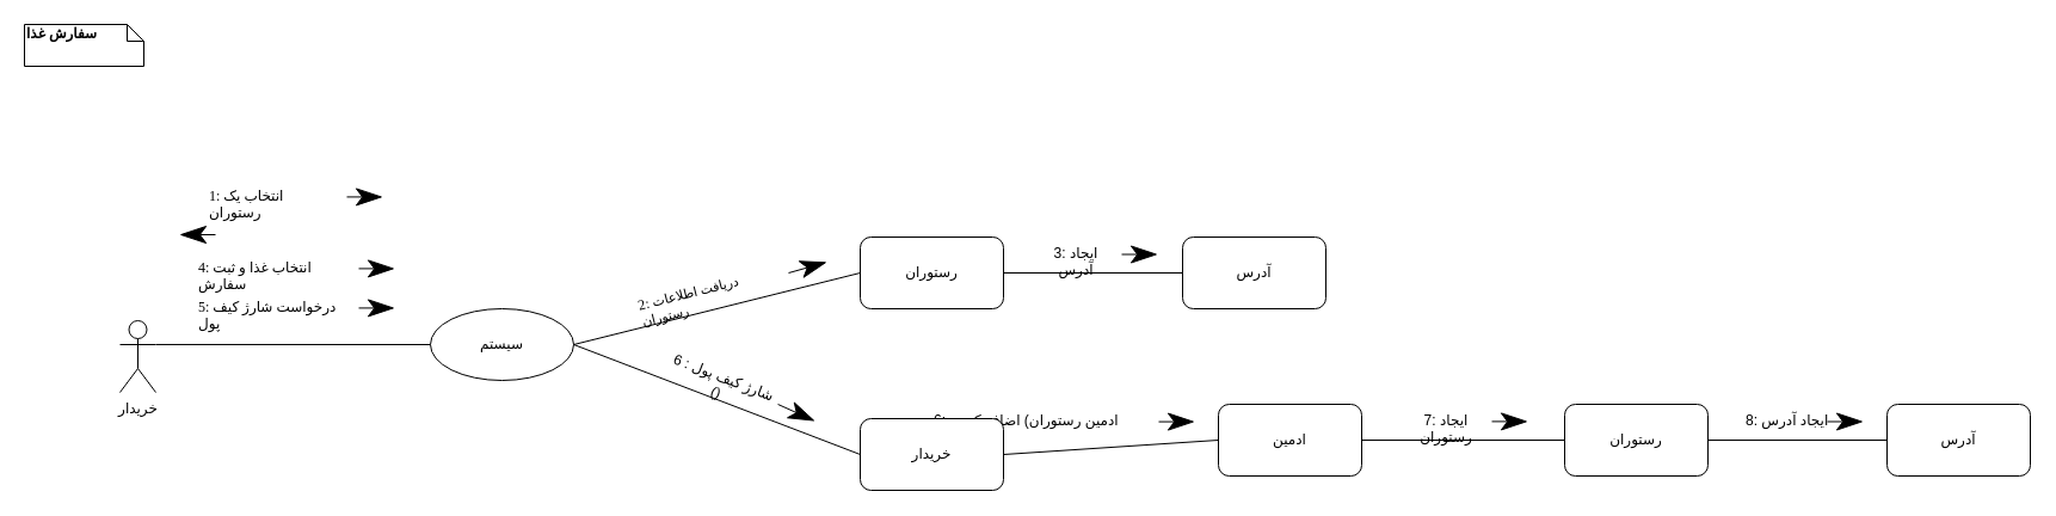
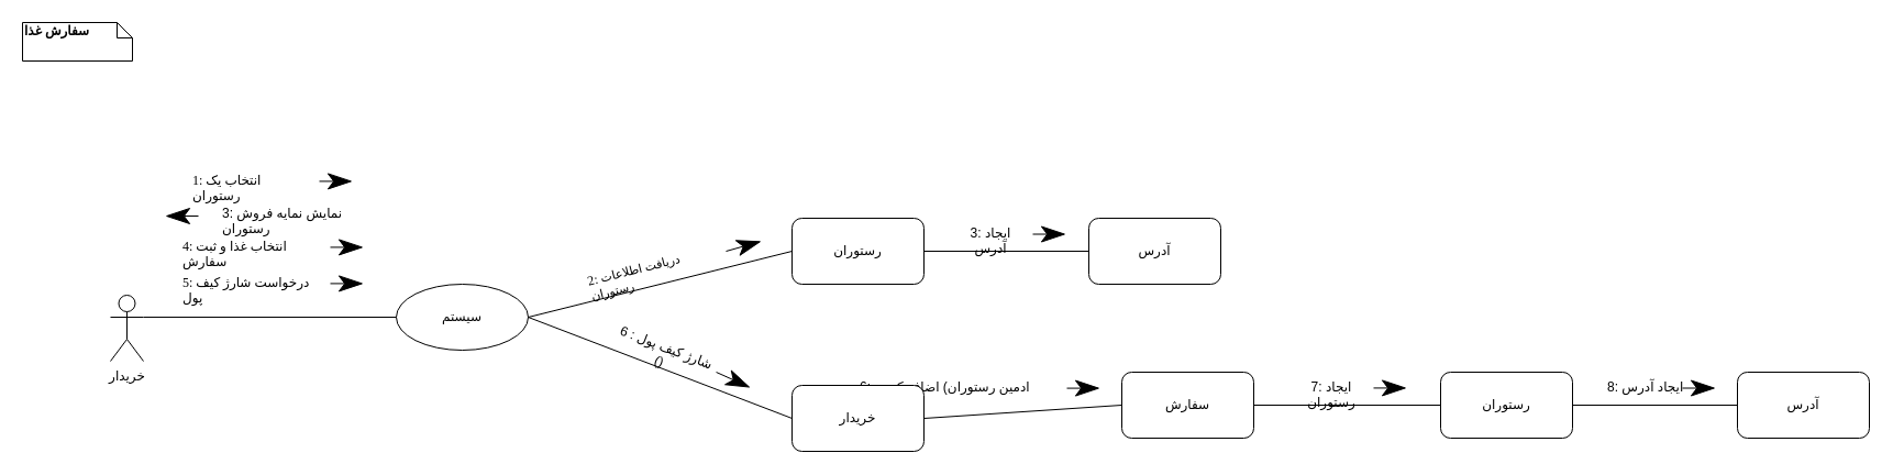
  <mxCell id="0" />
  <mxCell id="1" parent="0" />
  <mxCell id="2" value="&lt;b&gt;سفارش غذا&amp;nbsp;&lt;/b&gt;" style="shape=note;whiteSpace=wrap;html=1;size=14;verticalAlign=top;align=left;spacingTop=-6;rounded=0;shadow=0;comic=0;labelBackgroundColor=none;strokeWidth=1;fontFamily=Verdana;fontSize=12" vertex="1" parent="1"><mxGeometry x="20" y="20" width="100" height="35" as="geometry" /></mxCell>
  <mxCell id="3" value="خریدار" style="shape=umlActor;verticalLabelPosition=bottom;verticalAlign=top;html=1;outlineConnect=0;" vertex="1" parent="1"><mxGeometry x="100" y="268" width="30" height="60" as="geometry" /></mxCell>
  <mxCell id="4" value="سیستم" style="ellipse;whiteSpace=wrap;html=1;" vertex="1" parent="1"><mxGeometry x="360" y="258" width="120" height="60" as="geometry" /></mxCell>
- <mxCell id="5" value="ادمین" style="rounded=1;whiteSpace=wrap;html=1;" vertex="1" parent="1"><mxGeometry x="1020" y="338" width="120" height="60" as="geometry" /></mxCell>
+ <mxCell id="5" value="سفارش" style="rounded=1;whiteSpace=wrap;html=1;" vertex="1" parent="1"><mxGeometry x="1020" y="338" width="120" height="60" as="geometry" /></mxCell>
  <mxCell id="6" value="رستوران" style="rounded=1;whiteSpace=wrap;html=1;" vertex="1" parent="1"><mxGeometry x="720" y="198" width="120" height="60" as="geometry" /></mxCell>
  <mxCell id="7" value="رستوران" style="rounded=1;whiteSpace=wrap;html=1;" vertex="1" parent="1"><mxGeometry x="1310" y="338" width="120" height="60" as="geometry" /></mxCell>
  <mxCell id="8" value="" style="endArrow=classicThin;html=1;strokeWidth=1;endSize=20;entryX=0;entryY=0.5;entryDx=0;entryDy=0;" edge="1" parent="1"><mxGeometry width="100" relative="1" as="geometry"><mxPoint x="290" y="164.41" as="sourcePoint" /><mxPoint x="320" y="164.41" as="targetPoint" /><Array as="points" /></mxGeometry></mxCell>
  <mxCell id="9" value="&lt;span style=&quot;font-family: &amp;#34;verdana&amp;#34; ; text-align: center&quot;&gt;1: انتخاب یک رستوران&lt;/span&gt;" style="text;whiteSpace=wrap;html=1;" vertex="1" parent="1"><mxGeometry x="172.5" y="150" width="109" height="30" as="geometry" /></mxCell>
  <mxCell id="10" value="&lt;span style=&quot;color: rgba(0 , 0 , 0 , 0) ; font-family: monospace ; font-size: 0px ; background-color: rgb(248 , 249 , 250)&quot;&gt;%3CmxGraphModel%3E%3Croot%3E%3CmxCell%20id%3D%220%22%2F%3E%3CmxCell%20id%3D%221%22%20parent%3D%220%22%2F%3E%3CmxCell%20id%3D%222%22%20value%3D%22%22%20style%3D%22endArrow%3Dnone%3Bhtml%3D1%3BexitX%3D1%3BexitY%3D0.5%3BexitDx%3D0%3BexitDy%3D0%3BentryX%3D0%3BentryY%3D0.5%3BentryDx%3D0%3BentryDy%3D0%3B%22%20edge%3D%221%22%20parent%3D%221%22%3E%3CmxGeometry%20width%3D%2250%22%20height%3D%2250%22%20relative%3D%221%22%20as%3D%22geometry%22%3E%3CmxPoint%20x%3D%22434.0%22%20y%3D%22240%22%20as%3D%22sourcePoint%22%2F%3E%3CmxPoint%20x%3D%22684.0%22%20y%3D%22240%22%20as%3D%22targetPoint%22%2F%3E%3C%2FmxGeometry%3E%3C%2FmxCell%3E%3C%2Froot%3E%3C%2FmxGraphModel%3E&lt;/span&gt;" style="endArrow=none;html=1;exitX=1;exitY=0.333;exitDx=0;exitDy=0;entryX=0;entryY=0.5;entryDx=0;entryDy=0;exitPerimeter=0;" edge="1" parent="1" source="3" target="4"><mxGeometry width="50" height="50" relative="1" as="geometry"><mxPoint x="104" y="288" as="sourcePoint" /><mxPoint x="364" y="288" as="targetPoint" /></mxGeometry></mxCell>
  <mxCell id="11" value="" style="endArrow=classicThin;html=1;strokeWidth=1;endSize=20;entryX=0;entryY=0.5;entryDx=0;entryDy=0;" edge="1" parent="1"><mxGeometry width="100" relative="1" as="geometry"><mxPoint x="660" y="228" as="sourcePoint" /><mxPoint x="692" y="219" as="targetPoint" /><Array as="points" /></mxGeometry></mxCell>
  <mxCell id="12" value="&lt;span style=&quot;font-family: &amp;#34;verdana&amp;#34; ; text-align: center&quot;&gt;2:&lt;span style=&quot;font-size: 11px ; background-color: rgb(255 , 255 , 255)&quot;&gt;&amp;nbsp;دریافت اطلاعات رستوران&lt;/span&gt;&lt;/span&gt;" style="text;whiteSpace=wrap;html=1;rotation=346;" vertex="1" parent="1"><mxGeometry x="531.23" y="228" width="119.84" height="30" as="geometry" /></mxCell>
  <mxCell id="13" value="&lt;span style=&quot;color: rgba(0 , 0 , 0 , 0) ; font-family: monospace ; font-size: 0px ; background-color: rgb(248 , 249 , 250)&quot;&gt;%3CmxGraphModel%3E%3Croot%3E%3CmxCell%20id%3D%220%22%2F%3E%3CmxCell%20id%3D%221%22%20parent%3D%220%22%2F%3E%3CmxCell%20id%3D%222%22%20value%3D%22%22%20style%3D%22endArrow%3Dnone%3Bhtml%3D1%3BexitX%3D1%3BexitY%3D0.5%3BexitDx%3D0%3BexitDy%3D0%3BentryX%3D0%3BentryY%3D0.5%3BentryDx%3D0%3BentryDy%3D0%3B%22%20edge%3D%221%22%20parent%3D%221%22%3E%3CmxGeometry%20width%3D%2250%22%20height%3D%2250%22%20relative%3D%221%22%20as%3D%22geometry%22%3E%3CmxPoint%20x%3D%22434.0%22%20y%3D%22240%22%20as%3D%22sourcePoint%22%2F%3E%3CmxPoint%20x%3D%22684.0%22%20y%3D%22240%22%20as%3D%22targetPoint%22%2F%3E%3C%2FmxGeometry%3E%3C%2FmxCell%3E%3C%2Froot%3E%3C%2FmxGraphModel%3E&lt;/span&gt;" style="endArrow=none;html=1;exitX=0;exitY=0.5;exitDx=0;exitDy=0;entryX=1;entryY=0.5;entryDx=0;entryDy=0;" edge="1" parent="1" source="6" target="4"><mxGeometry x="-0.058" y="33" width="50" height="50" relative="1" as="geometry"><mxPoint x="800.5" y="169.5" as="sourcePoint" /><mxPoint x="480" y="288" as="targetPoint" /><mxPoint as="offset" /></mxGeometry></mxCell>
  <mxCell id="14" value="" style="endArrow=classicThin;html=1;strokeWidth=1;endSize=20;entryX=0;entryY=0.5;entryDx=0;entryDy=0;" edge="1" parent="1"><mxGeometry width="100" relative="1" as="geometry"><mxPoint x="180" y="196" as="sourcePoint" /><mxPoint x="150" y="196" as="targetPoint" /><Array as="points" /></mxGeometry></mxCell>
+ <mxCell id="15" value="&lt;span style=&quot;text-align: center&quot;&gt;3: نمایش نمایه فروش رستوران&lt;/span&gt;" style="text;whiteSpace=wrap;html=1;" vertex="1" parent="1"><mxGeometry x="200" y="180" width="130" height="30" as="geometry" /></mxCell>
  <mxCell id="16" value="&lt;span style=&quot;color: rgba(0 , 0 , 0 , 0) ; font-family: monospace ; font-size: 0px ; background-color: rgb(248 , 249 , 250)&quot;&gt;%3CmxGraphModel%3E%3Croot%3E%3CmxCell%20id%3D%220%22%2F%3E%3CmxCell%20id%3D%221%22%20parent%3D%220%22%2F%3E%3CmxCell%20id%3D%222%22%20value%3D%22%22%20style%3D%22endArrow%3Dnone%3Bhtml%3D1%3BexitX%3D1%3BexitY%3D0.5%3BexitDx%3D0%3BexitDy%3D0%3BentryX%3D0%3BentryY%3D0.5%3BentryDx%3D0%3BentryDy%3D0%3B%22%20edge%3D%221%22%20parent%3D%221%22%3E%3CmxGeometry%20width%3D%2250%22%20height%3D%2250%22%20relative%3D%221%22%20as%3D%22geometry%22%3E%3CmxPoint%20x%3D%22434.0%22%20y%3D%22240%22%20as%3D%22sourcePoint%22%2F%3E%3CmxPoint%20x%3D%22684.0%22%20y%3D%22240%22%20as%3D%22targetPoint%22%2F%3E%3C%2FmxGeometry%3E%3C%2FmxCell%3E%3C%2Froot%3E%3C%2FmxGraphModel%3E&lt;/span&gt;" style="endArrow=none;html=1;exitX=0;exitY=0.5;exitDx=0;exitDy=0;entryX=1;entryY=0.5;entryDx=0;entryDy=0;" edge="1" parent="1" source="37" target="4"><mxGeometry x="-0.058" y="33" width="50" height="50" relative="1" as="geometry"><mxPoint x="730" y="368" as="sourcePoint" /><mxPoint x="520" y="232" as="targetPoint" /><mxPoint as="offset" /></mxGeometry></mxCell>
  <mxCell id="17" value="&lt;div style=&quot;text-align: center&quot;&gt;&lt;span&gt;&lt;font face=&quot;helvetica&quot;&gt;&amp;nbsp;شارژ کیف پول : 6 ()&lt;/font&gt;&lt;/span&gt;&lt;/div&gt;" style="text;whiteSpace=wrap;html=1;rotation=21;" vertex="1" parent="1"><mxGeometry x="554.73" y="301.25" width="96.34" height="30" as="geometry" /></mxCell>
  <mxCell id="18" value="" style="endArrow=classicThin;html=1;strokeWidth=1;endSize=20;" edge="1" parent="1"><mxGeometry width="100" relative="1" as="geometry"><mxPoint x="651.07" y="338" as="sourcePoint" /><mxPoint x="682.07" y="352" as="targetPoint" /><Array as="points" /></mxGeometry></mxCell>
  <mxCell id="19" value="&lt;span style=&quot;color: rgba(0 , 0 , 0 , 0) ; font-family: monospace ; font-size: 0px ; background-color: rgb(248 , 249 , 250)&quot;&gt;%3CmxGraphModel%3E%3Croot%3E%3CmxCell%20id%3D%220%22%2F%3E%3CmxCell%20id%3D%221%22%20parent%3D%220%22%2F%3E%3CmxCell%20id%3D%222%22%20value%3D%22%22%20style%3D%22endArrow%3Dnone%3Bhtml%3D1%3BexitX%3D1%3BexitY%3D0.5%3BexitDx%3D0%3BexitDy%3D0%3BentryX%3D0%3BentryY%3D0.5%3BentryDx%3D0%3BentryDy%3D0%3B%22%20edge%3D%221%22%20parent%3D%221%22%3E%3CmxGeometry%20width%3D%2250%22%20height%3D%2250%22%20relative%3D%221%22%20as%3D%22geometry%22%3E%3CmxPoint%20x%3D%22434.0%22%20y%3D%22240%22%20as%3D%22sourcePoint%22%2F%3E%3CmxPoint%20x%3D%22684.0%22%20y%3D%22240%22%20as%3D%22targetPoint%22%2F%3E%3C%2FmxGeometry%3E%3C%2FmxCell%3E%3C%2Froot%3E%3C%2FmxGraphModel%3E&lt;/span&gt;" style="endArrow=none;html=1;exitX=1;exitY=0.5;exitDx=0;exitDy=0;entryX=0;entryY=0.5;entryDx=0;entryDy=0;" edge="1" parent="1" source="37" target="5"><mxGeometry width="50" height="50" relative="1" as="geometry"><mxPoint x="760" y="368" as="sourcePoint" /><mxPoint x="990" y="374" as="targetPoint" /></mxGeometry></mxCell>
  <mxCell id="20" value="" style="endArrow=classicThin;html=1;strokeWidth=1;endSize=20;entryX=0;entryY=0.5;entryDx=0;entryDy=0;" edge="1" parent="1"><mxGeometry width="100" relative="1" as="geometry"><mxPoint x="970" y="352.58" as="sourcePoint" /><mxPoint x="1000" y="352.58" as="targetPoint" /><Array as="points" /></mxGeometry></mxCell>
  <mxCell id="21" value="&lt;span style=&quot;text-align: center&quot;&gt;6: ادمین رستوران)&amp;nbsp;&lt;/span&gt;&lt;span style=&quot;text-align: center&quot;&gt;&lt;font style=&quot;font-size: 12px&quot;&gt;اضافه کردن رستوران)&lt;/font&gt;&lt;/span&gt;" style="text;whiteSpace=wrap;html=1;" vertex="1" parent="1"><mxGeometry x="780" y="338" width="189" height="30" as="geometry" /></mxCell>
  <mxCell id="22" value="&lt;span style=&quot;color: rgba(0 , 0 , 0 , 0) ; font-family: monospace ; font-size: 0px ; background-color: rgb(248 , 249 , 250)&quot;&gt;%3CmxGraphModel%3E%3Croot%3E%3CmxCell%20id%3D%220%22%2F%3E%3CmxCell%20id%3D%221%22%20parent%3D%220%22%2F%3E%3CmxCell%20id%3D%222%22%20value%3D%22%22%20style%3D%22endArrow%3Dnone%3Bhtml%3D1%3BexitX%3D1%3BexitY%3D0.5%3BexitDx%3D0%3BexitDy%3D0%3BentryX%3D0%3BentryY%3D0.5%3BentryDx%3D0%3BentryDy%3D0%3B%22%20edge%3D%221%22%20parent%3D%221%22%3E%3CmxGeometry%20width%3D%2250%22%20height%3D%2250%22%20relative%3D%221%22%20as%3D%22geometry%22%3E%3CmxPoint%20x%3D%22434.0%22%20y%3D%22240%22%20as%3D%22sourcePoint%22%2F%3E%3CmxPoint%20x%3D%22684.0%22%20y%3D%22240%22%20as%3D%22targetPoint%22%2F%3E%3C%2FmxGeometry%3E%3C%2FmxCell%3E%3C%2Froot%3E%3C%2FmxGraphModel%3E&lt;/span&gt;" style="endArrow=none;html=1;exitX=1;exitY=0.5;exitDx=0;exitDy=0;entryX=0;entryY=0.5;entryDx=0;entryDy=0;" edge="1" parent="1" source="5" target="7"><mxGeometry width="50" height="50" relative="1" as="geometry"><mxPoint x="770" y="378" as="sourcePoint" /><mxPoint x="1030" y="378" as="targetPoint" /></mxGeometry></mxCell>
  <mxCell id="23" value="&lt;div style=&quot;text-align: center&quot;&gt;&lt;span&gt;7: ایجاد رستوران&lt;/span&gt;&lt;/div&gt;" style="text;whiteSpace=wrap;html=1;" vertex="1" parent="1"><mxGeometry x="1170" y="338" width="80" height="30" as="geometry" /></mxCell>
  <mxCell id="24" value="" style="endArrow=classicThin;html=1;strokeWidth=1;endSize=20;entryX=0;entryY=0.5;entryDx=0;entryDy=0;" edge="1" parent="1"><mxGeometry width="100" relative="1" as="geometry"><mxPoint x="1249" y="352.41" as="sourcePoint" /><mxPoint x="1279" y="352.41" as="targetPoint" /><Array as="points" /></mxGeometry></mxCell>
  <mxCell id="25" value="آدرس" style="rounded=1;whiteSpace=wrap;html=1;" vertex="1" parent="1"><mxGeometry x="990" y="198" width="120" height="60" as="geometry" /></mxCell>
  <mxCell id="26" value="&lt;span style=&quot;color: rgba(0 , 0 , 0 , 0) ; font-family: monospace ; font-size: 0px ; background-color: rgb(248 , 249 , 250)&quot;&gt;%3CmxGraphModel%3E%3Croot%3E%3CmxCell%20id%3D%220%22%2F%3E%3CmxCell%20id%3D%221%22%20parent%3D%220%22%2F%3E%3CmxCell%20id%3D%222%22%20value%3D%22%22%20style%3D%22endArrow%3Dnone%3Bhtml%3D1%3BexitX%3D1%3BexitY%3D0.5%3BexitDx%3D0%3BexitDy%3D0%3BentryX%3D0%3BentryY%3D0.5%3BentryDx%3D0%3BentryDy%3D0%3B%22%20edge%3D%221%22%20parent%3D%221%22%3E%3CmxGeometry%20width%3D%2250%22%20height%3D%2250%22%20relative%3D%221%22%20as%3D%22geometry%22%3E%3CmxPoint%20x%3D%22434.0%22%20y%3D%22240%22%20as%3D%22sourcePoint%22%2F%3E%3CmxPoint%20x%3D%22684.0%22%20y%3D%22240%22%20as%3D%22targetPoint%22%2F%3E%3C%2FmxGeometry%3E%3C%2FmxCell%3E%3C%2Froot%3E%3C%2FmxGraphModel%3E&lt;/span&gt;" style="endArrow=none;html=1;exitX=1;exitY=0.5;exitDx=0;exitDy=0;entryX=0;entryY=0.5;entryDx=0;entryDy=0;" edge="1" parent="1" source="6" target="25"><mxGeometry width="50" height="50" relative="1" as="geometry"><mxPoint x="770" y="378" as="sourcePoint" /><mxPoint x="1030" y="378" as="targetPoint" /></mxGeometry></mxCell>
  <mxCell id="27" value="آدرس" style="rounded=1;whiteSpace=wrap;html=1;" vertex="1" parent="1"><mxGeometry x="1580" y="338" width="120" height="60" as="geometry" /></mxCell>
  <mxCell id="28" value="&lt;div style=&quot;text-align: center&quot;&gt;&lt;span&gt;8: ایجاد آدرس&lt;/span&gt;&lt;/div&gt;" style="text;whiteSpace=wrap;html=1;" vertex="1" parent="1"><mxGeometry x="1460" y="338" width="80" height="30" as="geometry" /></mxCell>
  <mxCell id="29" value="&lt;span style=&quot;color: rgba(0 , 0 , 0 , 0) ; font-family: monospace ; font-size: 0px ; background-color: rgb(248 , 249 , 250)&quot;&gt;%3CmxGraphModel%3E%3Croot%3E%3CmxCell%20id%3D%220%22%2F%3E%3CmxCell%20id%3D%221%22%20parent%3D%220%22%2F%3E%3CmxCell%20id%3D%222%22%20value%3D%22%22%20style%3D%22endArrow%3Dnone%3Bhtml%3D1%3BexitX%3D1%3BexitY%3D0.5%3BexitDx%3D0%3BexitDy%3D0%3BentryX%3D0%3BentryY%3D0.5%3BentryDx%3D0%3BentryDy%3D0%3B%22%20edge%3D%221%22%20parent%3D%221%22%3E%3CmxGeometry%20width%3D%2250%22%20height%3D%2250%22%20relative%3D%221%22%20as%3D%22geometry%22%3E%3CmxPoint%20x%3D%22434.0%22%20y%3D%22240%22%20as%3D%22sourcePoint%22%2F%3E%3CmxPoint%20x%3D%22684.0%22%20y%3D%22240%22%20as%3D%22targetPoint%22%2F%3E%3C%2FmxGeometry%3E%3C%2FmxCell%3E%3C%2Froot%3E%3C%2FmxGraphModel%3E&lt;/span&gt;" style="endArrow=none;html=1;exitX=1;exitY=0.5;exitDx=0;exitDy=0;entryX=0;entryY=0.5;entryDx=0;entryDy=0;" edge="1" parent="1" source="7" target="27"><mxGeometry width="50" height="50" relative="1" as="geometry"><mxPoint x="1150" y="378" as="sourcePoint" /><mxPoint x="1346" y="378" as="targetPoint" /></mxGeometry></mxCell>
  <mxCell id="30" value="" style="endArrow=classicThin;html=1;strokeWidth=1;endSize=20;entryX=0;entryY=0.5;entryDx=0;entryDy=0;" edge="1" parent="1"><mxGeometry width="100" relative="1" as="geometry"><mxPoint x="1530" y="352.5" as="sourcePoint" /><mxPoint x="1560" y="352.5" as="targetPoint" /><Array as="points" /></mxGeometry></mxCell>
  <mxCell id="31" value="&lt;div style=&quot;text-align: center&quot;&gt;&lt;span&gt;3: ایجاد آدرس&lt;/span&gt;&lt;/div&gt;" style="text;whiteSpace=wrap;html=1;" vertex="1" parent="1"><mxGeometry x="870" y="198" width="60" height="30" as="geometry" /></mxCell>
  <mxCell id="32" value="" style="endArrow=classicThin;html=1;strokeWidth=1;endSize=20;entryX=0;entryY=0.5;entryDx=0;entryDy=0;" edge="1" parent="1"><mxGeometry width="100" relative="1" as="geometry"><mxPoint x="939" y="212.5" as="sourcePoint" /><mxPoint x="969" y="212.5" as="targetPoint" /><Array as="points" /></mxGeometry></mxCell>
  <mxCell id="33" value="" style="endArrow=classicThin;html=1;strokeWidth=1;endSize=20;entryX=0;entryY=0.5;entryDx=0;entryDy=0;" edge="1" parent="1"><mxGeometry width="100" relative="1" as="geometry"><mxPoint x="300" y="224.41" as="sourcePoint" /><mxPoint x="330" y="224.41" as="targetPoint" /><Array as="points" /></mxGeometry></mxCell>
  <mxCell id="34" value="&lt;span style=&quot;font-family: &amp;#34;verdana&amp;#34; ; text-align: center&quot;&gt;4: انتخاب غذا و ثبت سفارش&lt;/span&gt;" style="text;whiteSpace=wrap;html=1;" vertex="1" parent="1"><mxGeometry x="164" y="210" width="127.5" height="30" as="geometry" /></mxCell>
  <mxCell id="35" value="" style="endArrow=classicThin;html=1;strokeWidth=1;endSize=20;entryX=0;entryY=0.5;entryDx=0;entryDy=0;" edge="1" parent="1"><mxGeometry width="100" relative="1" as="geometry"><mxPoint x="300" y="257.41" as="sourcePoint" /><mxPoint x="330" y="257.41" as="targetPoint" /><Array as="points" /></mxGeometry></mxCell>
  <mxCell id="36" value="&lt;span style=&quot;font-family: &amp;#34;verdana&amp;#34; ; text-align: center&quot;&gt;5: درخواست شارژ کیف پول&lt;/span&gt;" style="text;whiteSpace=wrap;html=1;" vertex="1" parent="1"><mxGeometry x="164" y="243" width="127.5" height="30" as="geometry" /></mxCell>
  <mxCell id="37" value="خریدار" style="rounded=1;whiteSpace=wrap;html=1;" vertex="1" parent="1"><mxGeometry x="720" y="350" width="120" height="60" as="geometry" /></mxCell>
